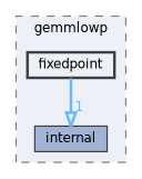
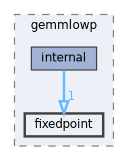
  digraph {
    compound=true
    node [color=grey25 fontname=Helvetica fontsize=10 shape=box]
    n1 [fillcolor="#a2b4d6" height=0.2 label=internal style=filled width=0.4]
    n2 [fillcolor="#edf0f7" height=0.2 label=fixedpoint style="filled,bold" width=0.4]
    subgraph cluster_1 {
      bgcolor="#edf0f7"
      fontname=Helvetica
      fontsize=10
      label=gemmlowp
      pencolor=grey50
      style="filled,dashed"
      n1
      n2
    }
-   n2 -> n1 [color=steelblue1 fontcolor=steelblue1 fontname=Helvetica fontsize=10 headlabel=1 labeldistance=1.5 labelfontname=Helvetica labelfontsize=10 style=bold arrowhead=onormal]
+   n1 -> n2 [color=steelblue1 fontcolor=steelblue1 fontname=Helvetica fontsize=10 headlabel=1 labeldistance=1.5 labelfontname=Helvetica labelfontsize=10 style=bold arrowhead=onormal]
  }
